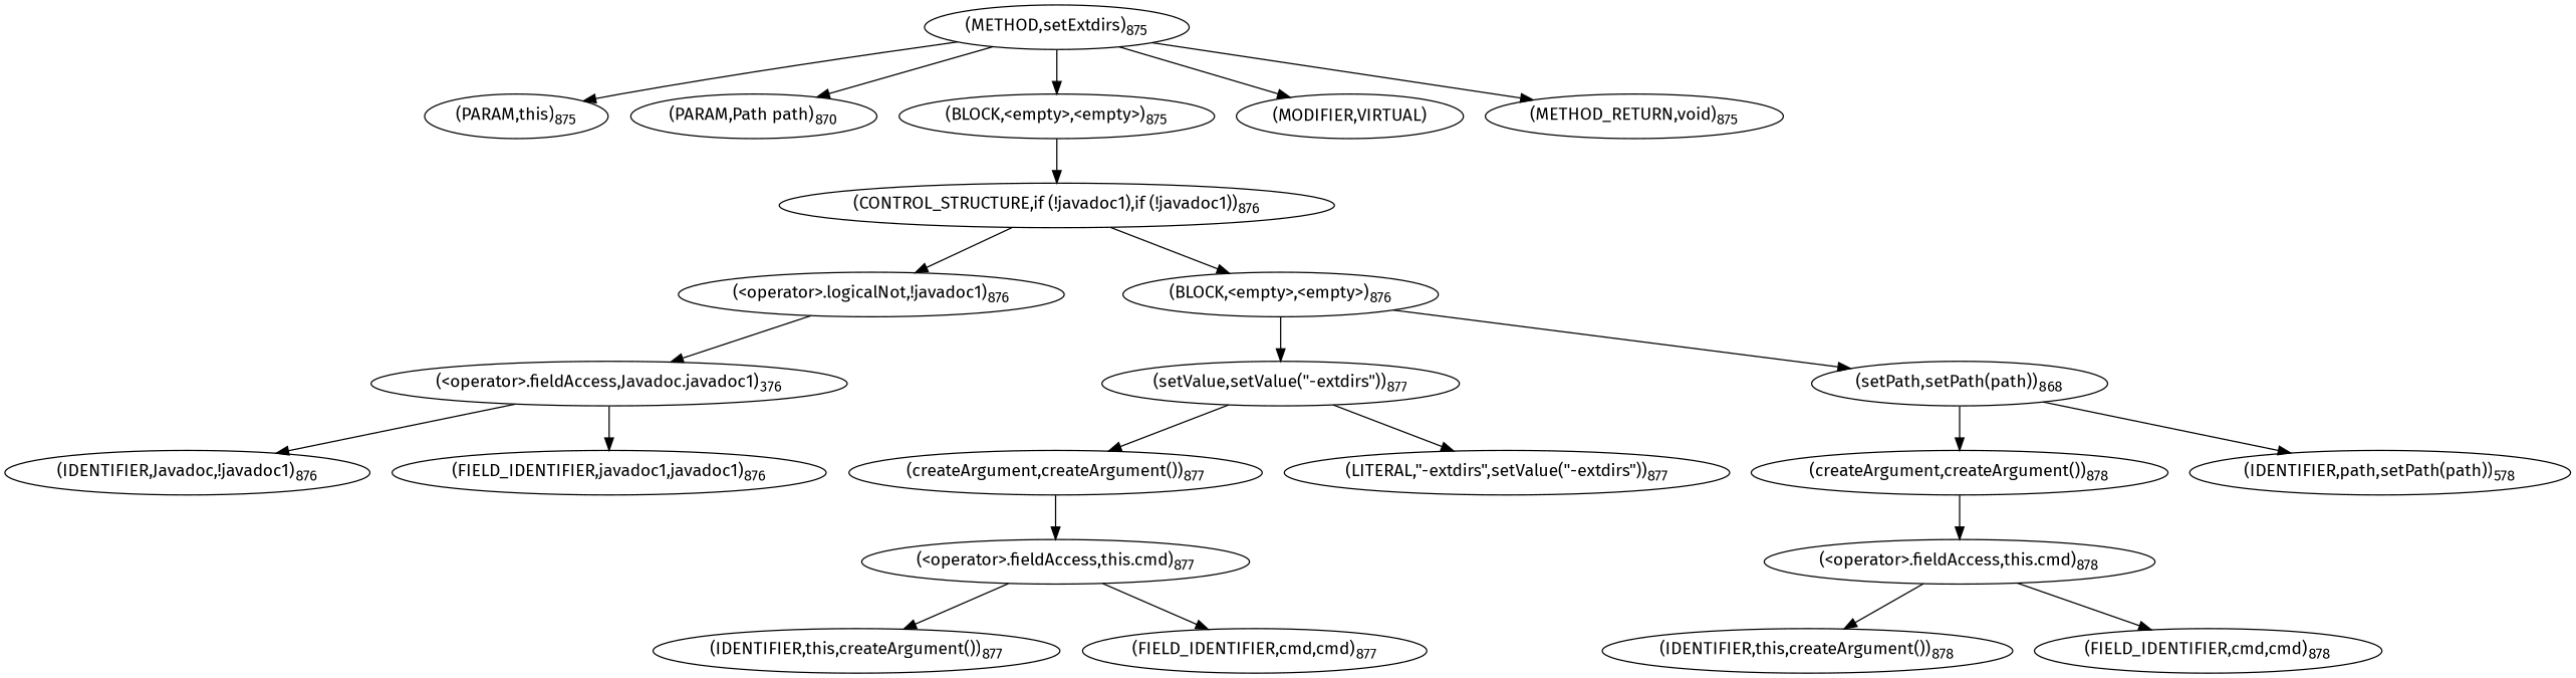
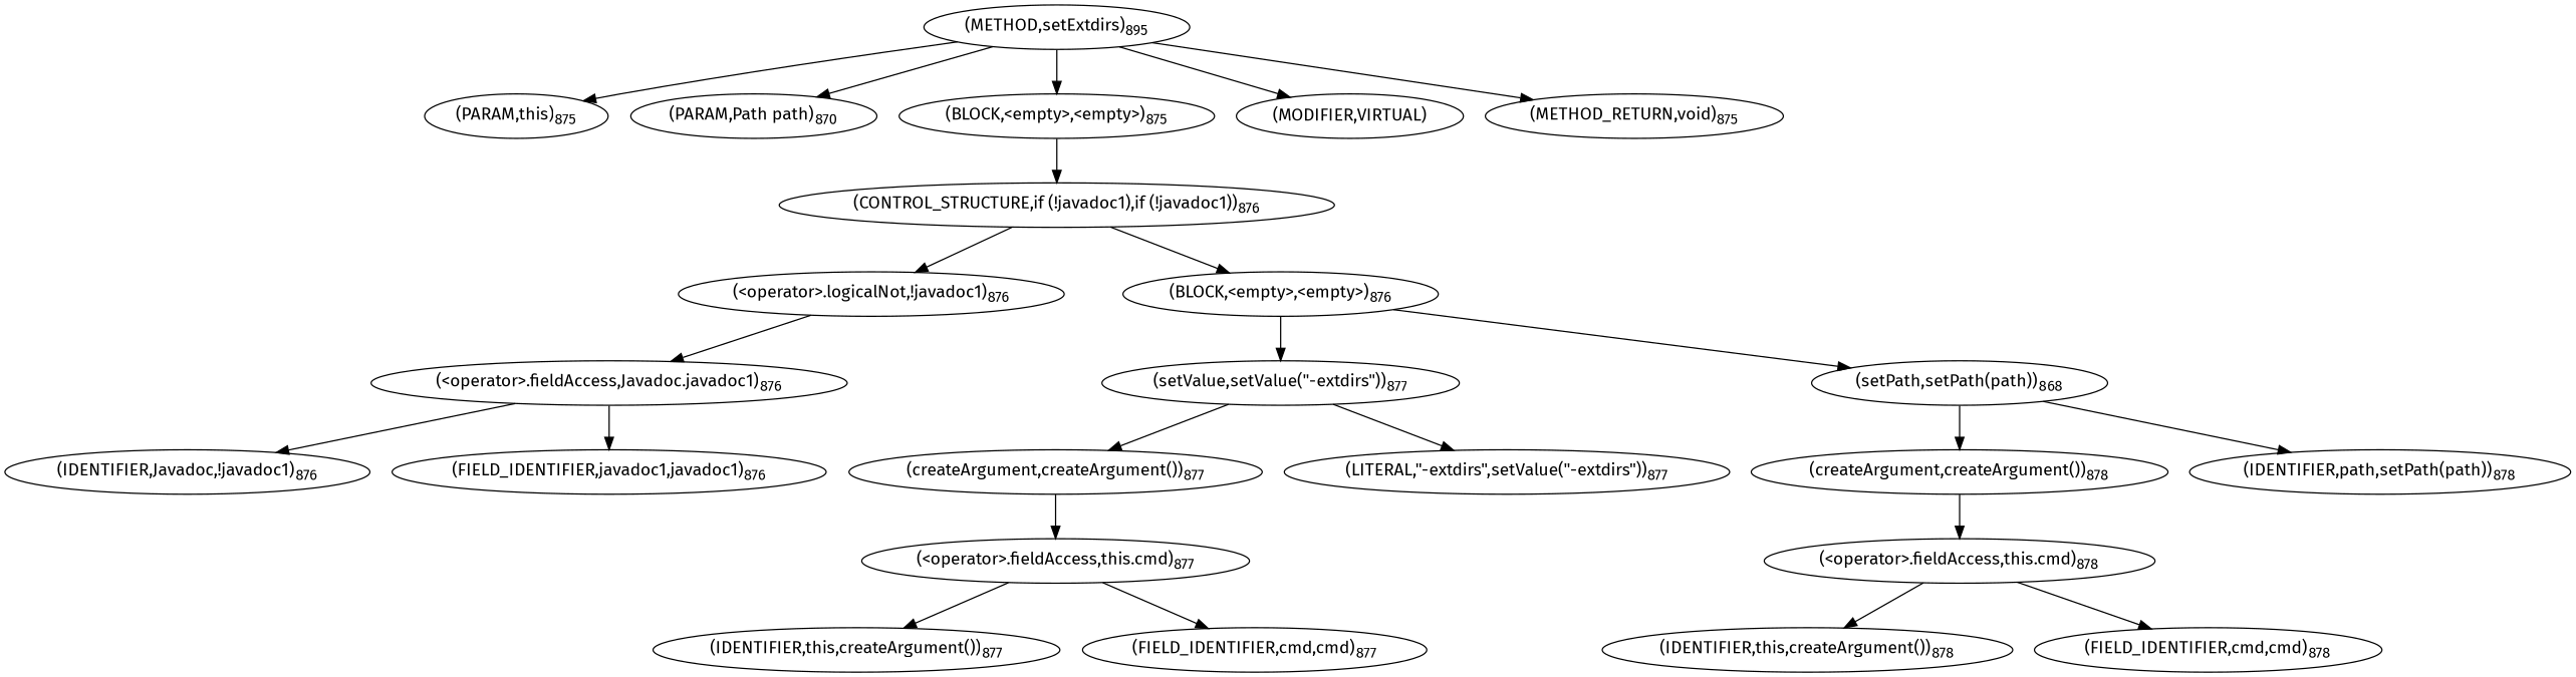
  digraph {
    fontname="Fira Sans"
    node [fontname="Fira Sans"]
    edge [fontname="Fira Sans"]
-   n1 [label=<(METHOD,setExtdirs)<SUB>875</SUB>>]
+   n1 [label=<(METHOD,setExtdirs)<SUB>895</SUB>>]
    n2 [label=<(PARAM,this)<SUB>875</SUB>>]
    n3 [label=<(PARAM,Path path)<SUB>870</SUB>>]
    n4 [label=<(BLOCK,&lt;empty&gt;,&lt;empty&gt;)<SUB>875</SUB>>]
    n5 [label=<(MODIFIER,VIRTUAL)>]
    n6 [label=<(METHOD_RETURN,void)<SUB>875</SUB>>]
    n7 [label=<(CONTROL_STRUCTURE,if (!javadoc1),if (!javadoc1))<SUB>876</SUB>>]
    n8 [label=<(&lt;operator&gt;.logicalNot,!javadoc1)<SUB>876</SUB>>]
    n9 [label=<(BLOCK,&lt;empty&gt;,&lt;empty&gt;)<SUB>876</SUB>>]
-   n10 [label=<(&lt;operator&gt;.fieldAccess,Javadoc.javadoc1)<SUB>376</SUB>>]
+   n10 [label=<(&lt;operator&gt;.fieldAccess,Javadoc.javadoc1)<SUB>876</SUB>>]
    n11 [label=<(setValue,setValue(&quot;-extdirs&quot;))<SUB>877</SUB>>]
    n12 [label=<(setPath,setPath(path))<SUB>868</SUB>>]
    n13 [label=<(IDENTIFIER,Javadoc,!javadoc1)<SUB>876</SUB>>]
    n14 [label=<(FIELD_IDENTIFIER,javadoc1,javadoc1)<SUB>876</SUB>>]
    n15 [label=<(createArgument,createArgument())<SUB>877</SUB>>]
    n16 [label=<(LITERAL,&quot;-extdirs&quot;,setValue(&quot;-extdirs&quot;))<SUB>877</SUB>>]
    n17 [label=<(createArgument,createArgument())<SUB>878</SUB>>]
-   n18 [label=<(IDENTIFIER,path,setPath(path))<SUB>578</SUB>>]
+   n18 [label=<(IDENTIFIER,path,setPath(path))<SUB>878</SUB>>]
    n19 [label=<(&lt;operator&gt;.fieldAccess,this.cmd)<SUB>877</SUB>>]
    n20 [label=<(IDENTIFIER,this,createArgument())<SUB>877</SUB>>]
    n21 [label=<(FIELD_IDENTIFIER,cmd,cmd)<SUB>877</SUB>>]
    n22 [label=<(&lt;operator&gt;.fieldAccess,this.cmd)<SUB>878</SUB>>]
    n23 [label=<(IDENTIFIER,this,createArgument())<SUB>878</SUB>>]
    n24 [label=<(FIELD_IDENTIFIER,cmd,cmd)<SUB>878</SUB>>]
    n1 -> n2
    n1 -> n3
    n1 -> n4
    n1 -> n5
    n1 -> n6
    n4 -> n7
    n7 -> n8
    n7 -> n9
    n8 -> n10
    n9 -> n11
    n9 -> n12
    n10 -> n13
    n10 -> n14
    n11 -> n15
    n11 -> n16
    n12 -> n17
    n12 -> n18
    n15 -> n19
    n17 -> n22
    n19 -> n20
    n19 -> n21
    n22 -> n23
    n22 -> n24
  }
